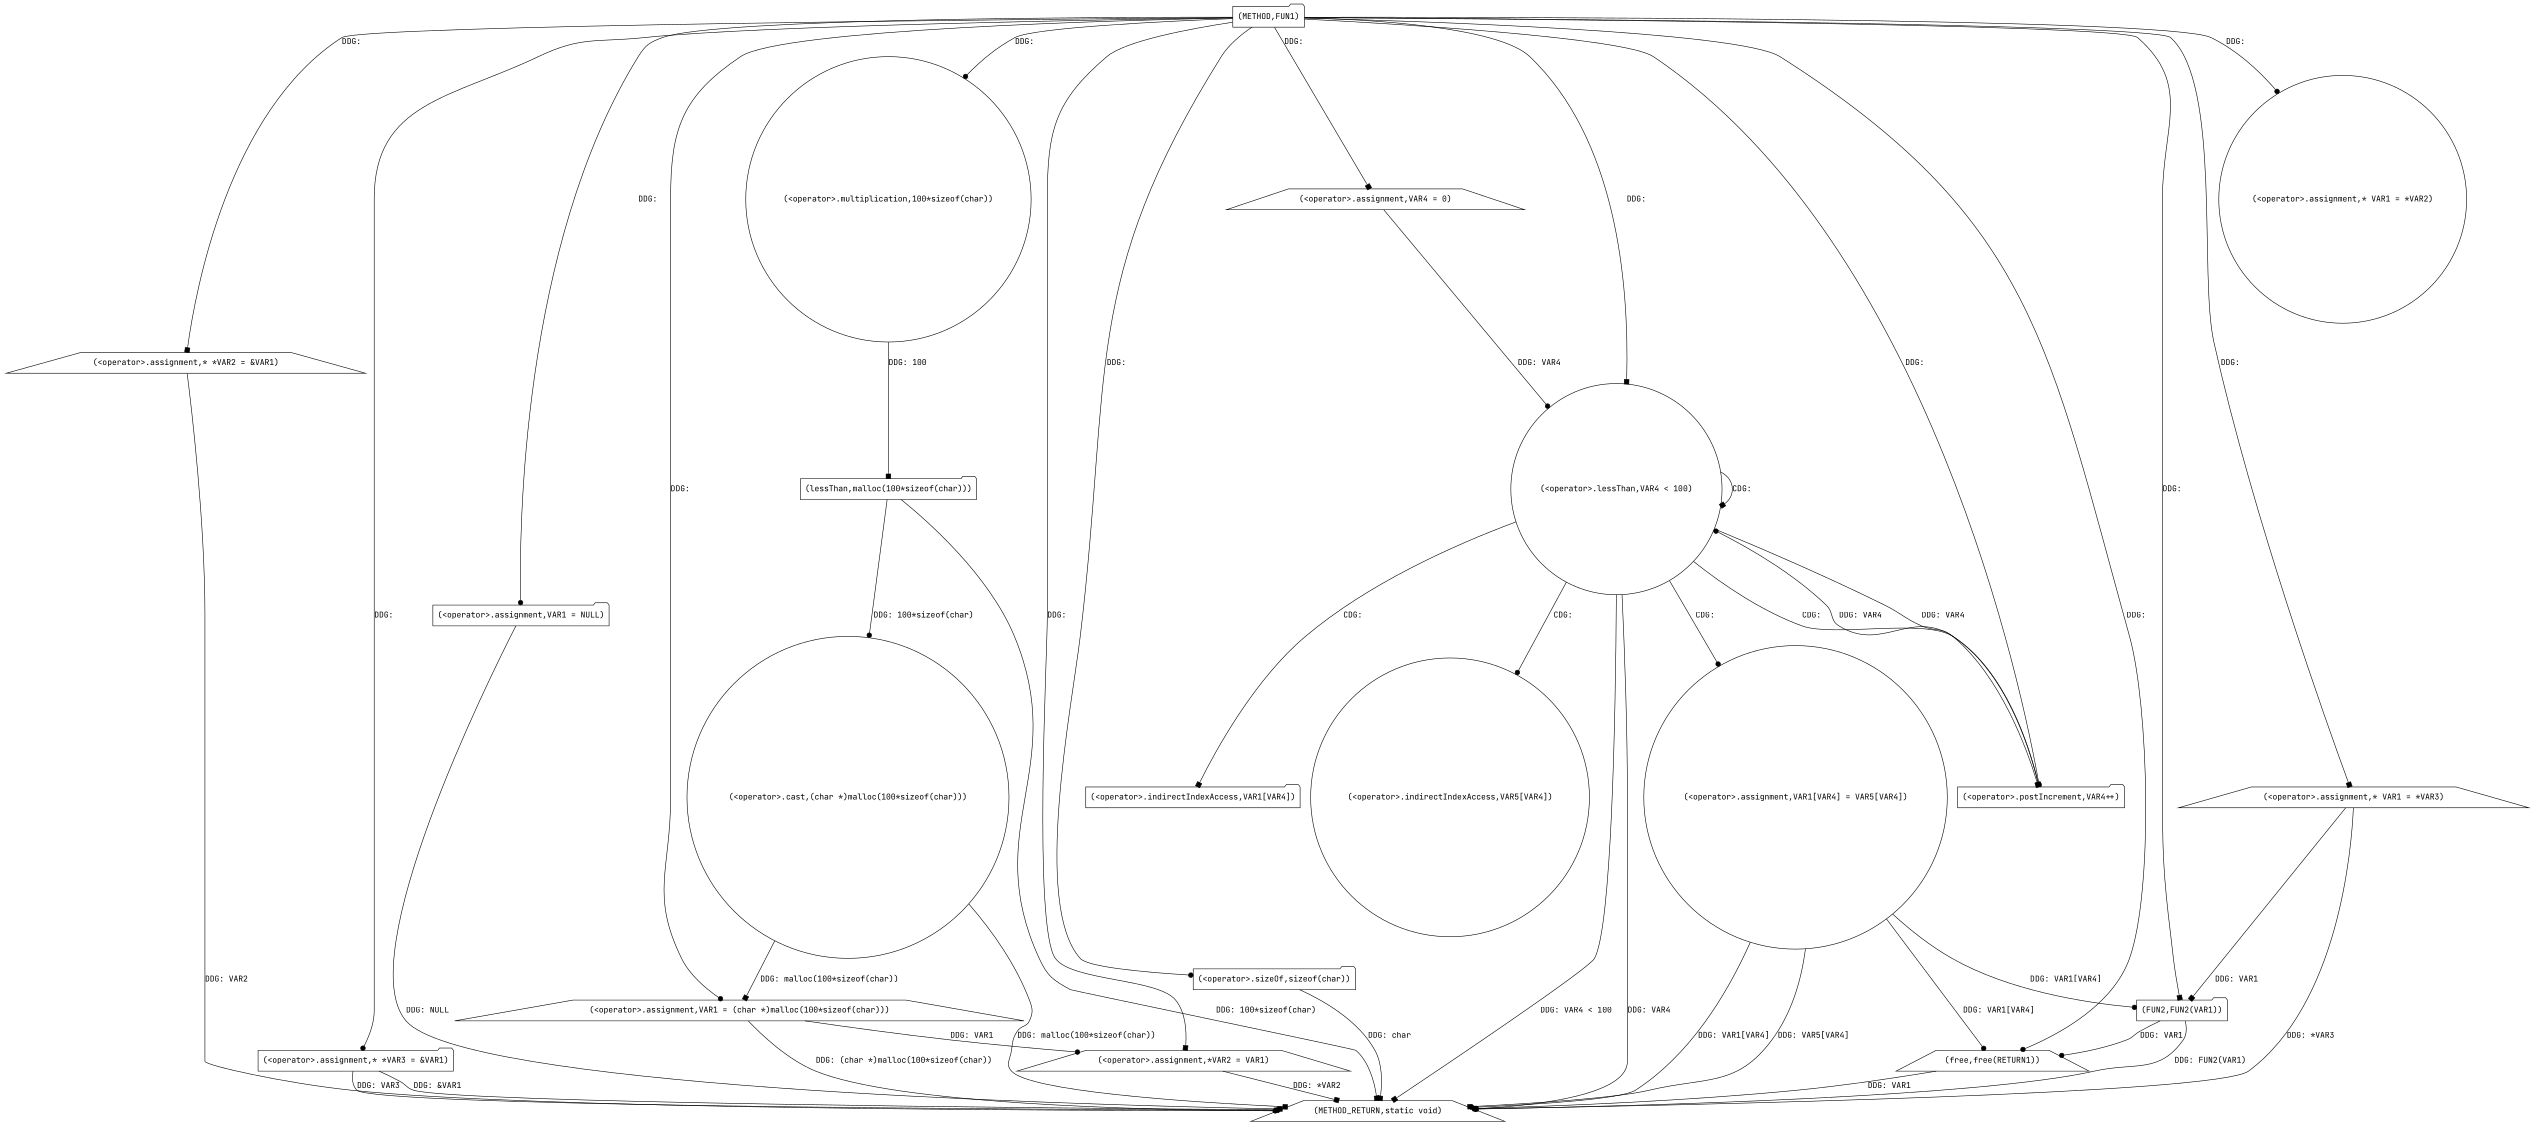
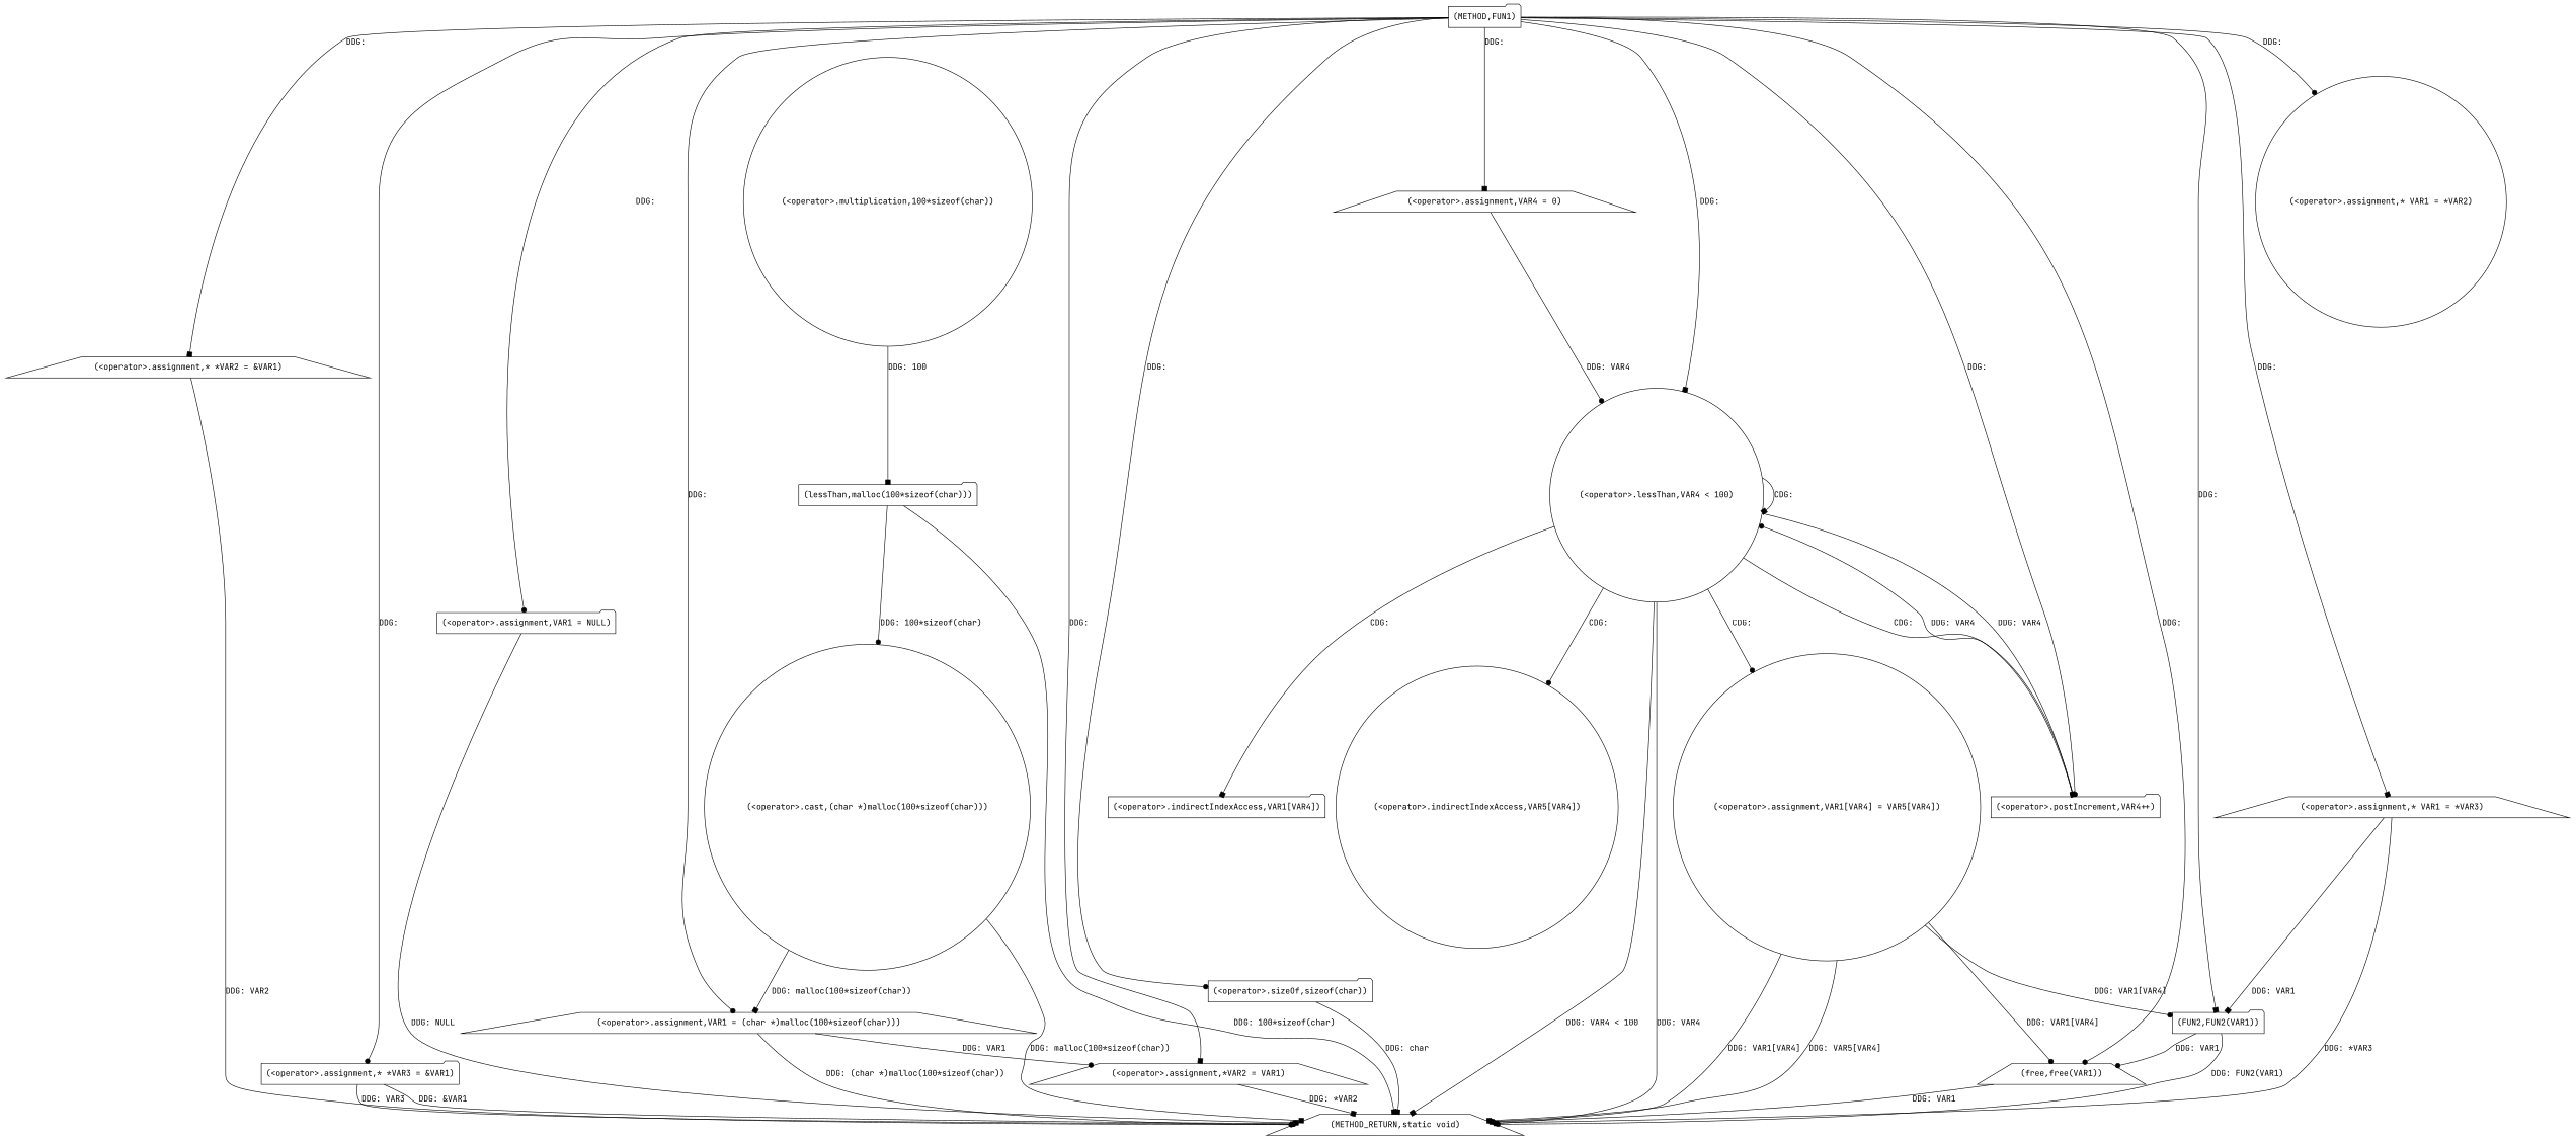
  digraph {
    fontname="JetBrains Mono"
    node [fontname="JetBrains Mono" shape=folder]
    edge [arrowhead=box fontname="JetBrains Mono"]
    n1 [label="(METHOD,FUN1)"]
    n2 [label="(<operator>.assignment,* *VAR2 = &VAR1)" shape=trapezium]
    n3 [label="(<operator>.assignment,* *VAR3 = &VAR1)"]
    n4 [label="(<operator>.assignment,VAR1 = NULL)"]
    n5 [label="(<operator>.assignment,* VAR1 = *VAR2)" shape=circle]
    n6 [label="(<operator>.assignment,VAR1 = (char *)malloc(100*sizeof(char)))" shape=trapezium]
    n7 [label="(<operator>.multiplication,100*sizeof(char))" shape=circle]
    n8 [label="(<operator>.sizeOf,sizeof(char))"]
    n9 [label="(<operator>.assignment,*VAR2 = VAR1)" shape=trapezium]
    n10 [label="(<operator>.assignment,* VAR1 = *VAR3)" shape=trapezium]
    n11 [label="(<operator>.assignment,VAR4 = 0)" shape=trapezium]
    n12 [label="(<operator>.lessThan,VAR4 < 100)" shape=circle]
    n13 [label="(<operator>.postIncrement,VAR4++)"]
    n14 [label="(FUN2,FUN2(VAR1))"]
-   n15 [label="(free,free(RETURN1))" shape=trapezium]
+   n15 [label="(free,free(VAR1))" shape=trapezium]
    n16 [label="(METHOD_RETURN,static void)" shape=trapezium]
    n17 [label="(lessThan,malloc(100*sizeof(char)))"]
    n18 [label="(<operator>.assignment,VAR1[VAR4] = VAR5[VAR4])" shape=circle]
    n19 [label="(<operator>.indirectIndexAccess,VAR1[VAR4])"]
    n20 [label="(<operator>.indirectIndexAccess,VAR5[VAR4])" shape=circle]
    n21 [label="(<operator>.cast,(char *)malloc(100*sizeof(char)))" shape=circle]
    n1 -> n2 [label="DDG: "]
    n1 -> n3 [arrowhead=dot label="DDG: "]
    n1 -> n4 [arrowhead=dot label="DDG: "]
    n1 -> n5 [arrowhead=dot label="DDG: "]
    n1 -> n6 [arrowhead=dot label="DDG: "]
-   n1 -> n7 [arrowhead=dot label="DDG: "]
    n1 -> n8 [arrowhead=dot label="DDG: "]
    n1 -> n9 [label="DDG: "]
    n1 -> n10 [label="DDG: "]
    n1 -> n11 [label="DDG: "]
    n1 -> n12 [label="DDG: "]
    n1 -> n13 [arrowhead=dot label="DDG: "]
    n1 -> n14 [label="DDG: "]
    n1 -> n15 [arrowhead=dot label="DDG: "]
    n2 -> n16 [arrowhead=dot label="DDG: VAR2"]
    n3 -> n16 [label="DDG: VAR3"]
    n3 -> n16 [arrowhead=dot label="DDG: &VAR1"]
    n4 -> n16 [label="DDG: NULL"]
    n6 -> n9 [arrowhead=dot label="DDG: VAR1"]
    n6 -> n16 [arrowhead=dot label="DDG: (char *)malloc(100*sizeof(char))"]
    n7 -> n17 [label="DDG: 100"]
    n8 -> n16 [label="DDG: char"]
    n9 -> n16 [label="DDG: *VAR2"]
    n10 -> n14 [label="DDG: VAR1"]
    n10 -> n16 [arrowhead=dot label="DDG: *VAR3"]
    n11 -> n12 [arrowhead=dot label="DDG: VAR4"]
    n12 -> n12 [label="CDG: "]
    n12 -> n13 [label="DDG: VAR4"]
    n12 -> n13 [label="CDG: "]
    n12 -> n16 [label="DDG: VAR4"]
    n12 -> n16 [label="DDG: VAR4 < 100"]
    n12 -> n18 [arrowhead=dot label="CDG: "]
    n12 -> n19 [label="CDG: "]
    n12 -> n20 [arrowhead=dot label="CDG: "]
    n13 -> n12 [arrowhead=dot label="DDG: VAR4"]
    n14 -> n15 [arrowhead=dot label="DDG: VAR1"]
    n14 -> n16 [arrowhead=dot label="DDG: FUN2(VAR1)"]
    n15 -> n16 [label="DDG: VAR1"]
    n17 -> n16 [label="DDG: 100*sizeof(char)"]
    n17 -> n21 [arrowhead=dot label="DDG: 100*sizeof(char)"]
    n18 -> n14 [arrowhead=dot label="DDG: VAR1[VAR4]"]
    n18 -> n15 [arrowhead=dot label="DDG: VAR1[VAR4]"]
    n18 -> n16 [arrowhead=dot label="DDG: VAR1[VAR4]"]
    n18 -> n16 [label="DDG: VAR5[VAR4]"]
    n21 -> n6 [label="DDG: malloc(100*sizeof(char))"]
    n21 -> n16 [label="DDG: malloc(100*sizeof(char))"]
  }
